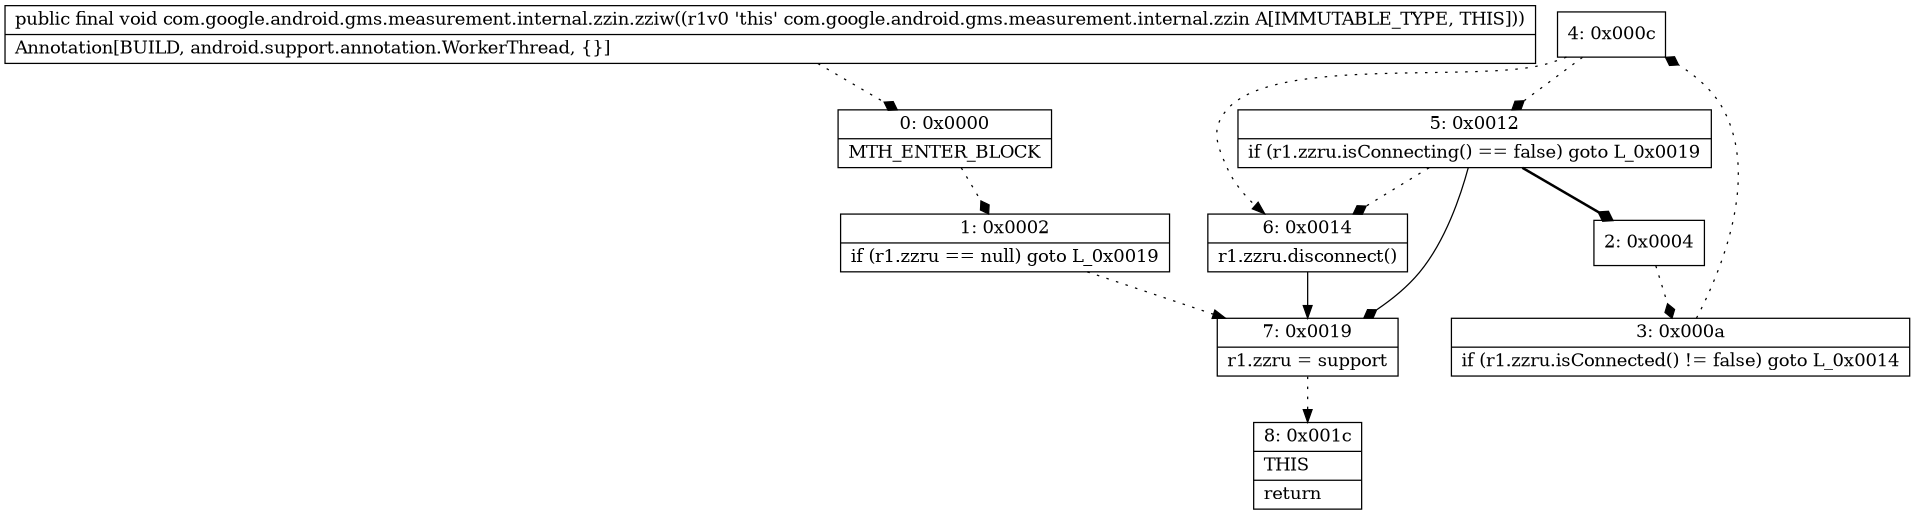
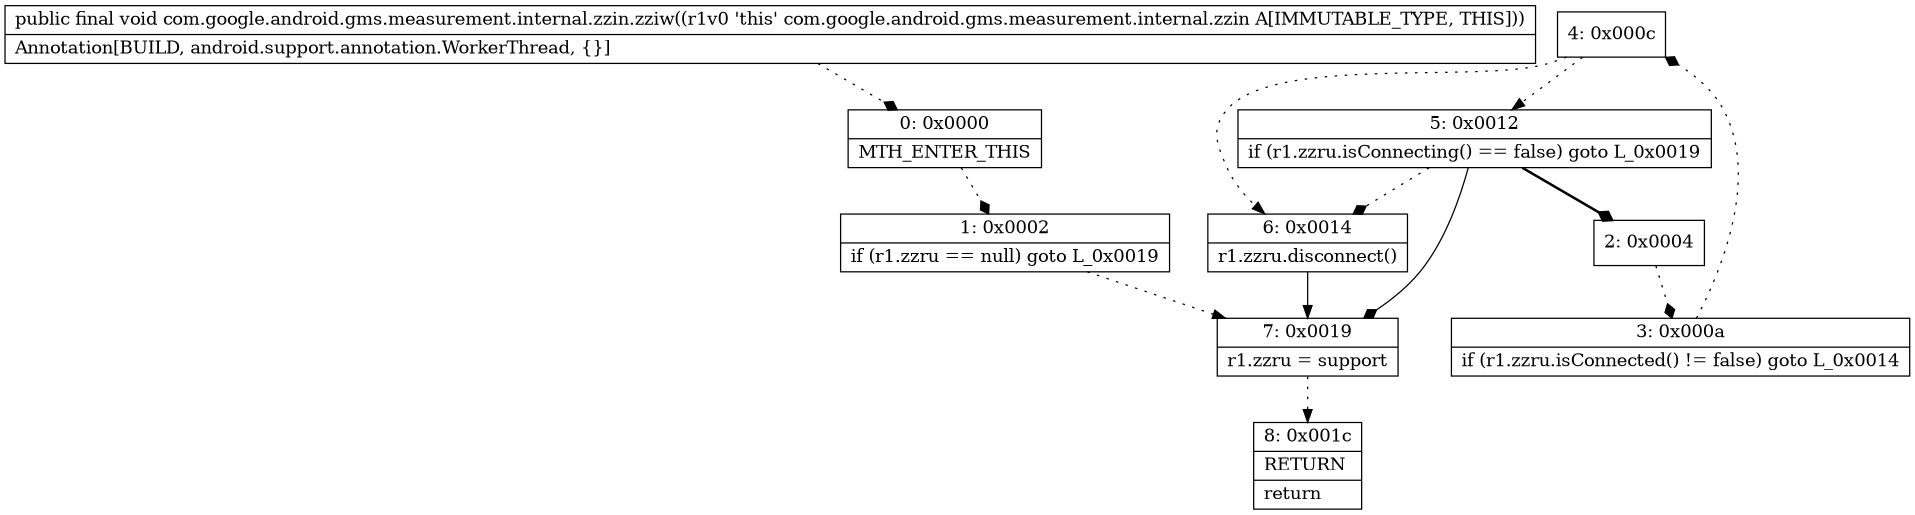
  digraph {
    node [shape=record]
    edge [arrowhead=diamond style=dotted]
-   n1 [label="{0\:\ 0x0000|MTH_ENTER_BLOCK\l}"]
+   n1 [label="{0\:\ 0x0000|MTH_ENTER_THIS\l}"]
    n2 [label="{1\:\ 0x0002|if (r1.zzru == null) goto L_0x0019\l}"]
    n3 [label="{7\:\ 0x0019|r1.zzru = support\l}"]
    n4 [label="{2\:\ 0x0004}"]
    n5 [label="{3\:\ 0x000a|if (r1.zzru.isConnected() != false) goto L_0x0014\l}"]
-   n6 [label="{8\:\ 0x001c|THIS\l|return\l}"]
+   n6 [label="{8\:\ 0x001c|RETURN\l|return\l}"]
    n7 [label="{4\:\ 0x000c}"]
    n8 [label="{6\:\ 0x0014|r1.zzru.disconnect()\l}"]
    n9 [label="{5\:\ 0x0012|if (r1.zzru.isConnecting() == false) goto L_0x0019\l}"]
    n10 [label="{public final void com.google.android.gms.measurement.internal.zzin.zziw((r1v0 'this' com.google.android.gms.measurement.internal.zzin A[IMMUTABLE_TYPE, THIS]))  | Annotation[BUILD, android.support.annotation.WorkerThread, \{\}]\l}"]
    n1 -> n2
    n2 -> n3 [arrowhead=normal]
    n3 -> n6 [arrowhead=normal]
    n4 -> n5
    n5 -> n7
    n7 -> n8 [arrowhead=normal]
-   n7 -> n9
+   n7 -> n9 [arrowhead=normal]
    n8 -> n3 [arrowhead=normal style=solid]
    n9 -> n3 [style=solid]
    n9 -> n4 [style=bold]
    n9 -> n8
    n10 -> n1
  }
